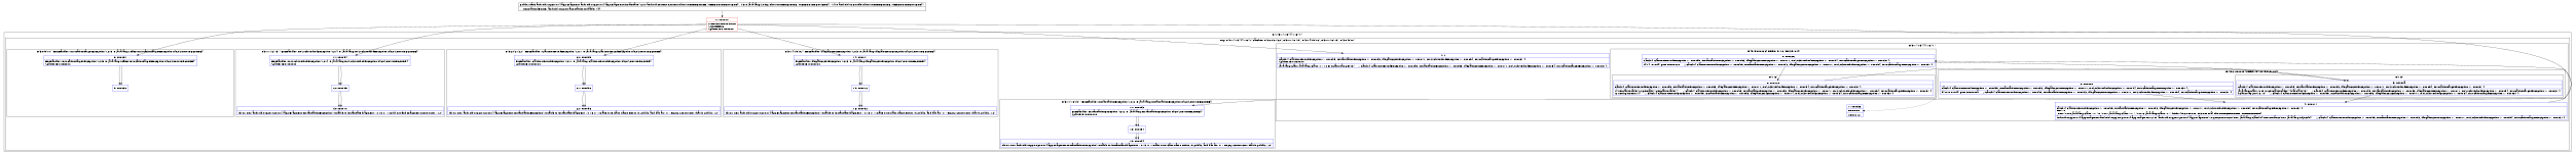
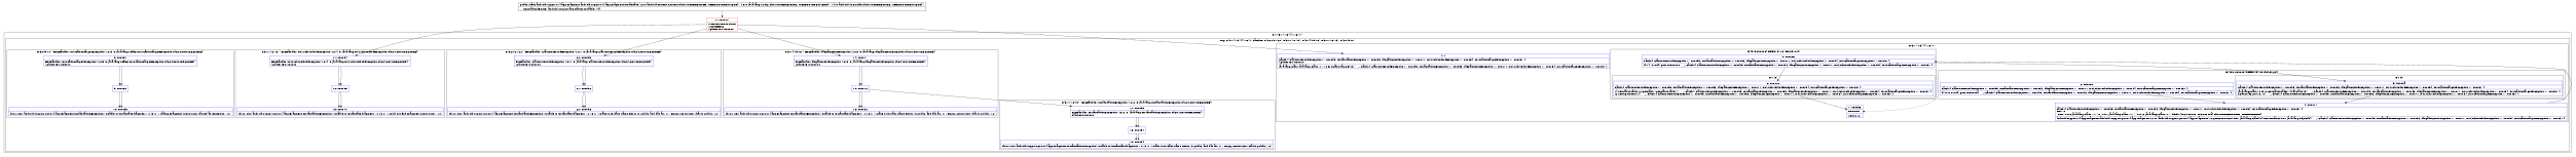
  digraph {
    node [color=blue shape=record]
    n1 [label="{3\:\ 0x000a|Catch:\{ ClassNotFoundException \-\> 0x00b5, InstantiationException \-\> 0x0093, IllegalAccessException \-\> 0x0071, NoSuchMethodException \-\> 0x0054, InvocationTargetException \-\> 0x0037 \}\l|java.lang.Class r0 = r2.getClassLoader().loadClass(r3)     \/\/ Catch:\{ ClassNotFoundException \-\> 0x00b5, InstantiationException \-\> 0x0093, IllegalAccessException \-\> 0x0071, NoSuchMethodException \-\> 0x0054, InvocationTargetException \-\> 0x0037 \}\lsClassMap.put(r3, r0)     \/\/ Catch:\{ ClassNotFoundException \-\> 0x00b5, InstantiationException \-\> 0x0093, IllegalAccessException \-\> 0x0071, NoSuchMethodException \-\> 0x0054, InvocationTargetException \-\> 0x0037 \}\l}"]
    n2 [label="{2\:\ 0x0008|Catch:\{ ClassNotFoundException \-\> 0x00b5, InstantiationException \-\> 0x0093, IllegalAccessException \-\> 0x0071, NoSuchMethodException \-\> 0x0054, InvocationTargetException \-\> 0x0037 \}\l|if (r0 == null) goto L_0x000a     \/\/ Catch:\{ ClassNotFoundException \-\> 0x00b5, InstantiationException \-\> 0x0093, IllegalAccessException \-\> 0x0071, NoSuchMethodException \-\> 0x0054, InvocationTargetException \-\> 0x0037 \}\l}"]
    n3 [label="{6\:\ 0x0028|Catch:\{ ClassNotFoundException \-\> 0x00b5, InstantiationException \-\> 0x0093, IllegalAccessException \-\> 0x0071, NoSuchMethodException \-\> 0x0054, InvocationTargetException \-\> 0x0037 \}\l|r4.setClassLoader(r2.getClass().getClassLoader())     \/\/ Catch:\{ ClassNotFoundException \-\> 0x00b5, InstantiationException \-\> 0x0093, IllegalAccessException \-\> 0x0071, NoSuchMethodException \-\> 0x0054, InvocationTargetException \-\> 0x0037 \}\lr2.setArguments(r4)     \/\/ Catch:\{ ClassNotFoundException \-\> 0x00b5, InstantiationException \-\> 0x0093, IllegalAccessException \-\> 0x0071, NoSuchMethodException \-\> 0x0054, InvocationTargetException \-\> 0x0037 \}\l}"]
    n4 [label="{5\:\ 0x0026|Catch:\{ ClassNotFoundException \-\> 0x00b5, InstantiationException \-\> 0x0093, IllegalAccessException \-\> 0x0071, NoSuchMethodException \-\> 0x0054, InvocationTargetException \-\> 0x0037 \}\l|if (r4 != null) goto L_0x0028     \/\/ Catch:\{ ClassNotFoundException \-\> 0x00b5, InstantiationException \-\> 0x0093, IllegalAccessException \-\> 0x0071, NoSuchMethodException \-\> 0x0054, InvocationTargetException \-\> 0x0037 \}\l}"]
    n5 [label="{1\:\ ?|Catch:\{ ClassNotFoundException \-\> 0x00b5, InstantiationException \-\> 0x0093, IllegalAccessException \-\> 0x0071, NoSuchMethodException \-\> 0x0054, InvocationTargetException \-\> 0x0037 \}\lSplitter:B:0:0x0000\l|java.lang.Class java.lang.Class\<?\> r0 = sClassMap.get(r3)     \/\/ Catch:\{ ClassNotFoundException \-\> 0x00b5, InstantiationException \-\> 0x0093, IllegalAccessException \-\> 0x0071, NoSuchMethodException \-\> 0x0054, InvocationTargetException \-\> 0x0037 \}\l}"]
    n6 [label="{4\:\ 0x0017|Catch:\{ ClassNotFoundException \-\> 0x00b5, InstantiationException \-\> 0x0093, IllegalAccessException \-\> 0x0071, NoSuchMethodException \-\> 0x0054, InvocationTargetException \-\> 0x0037 \}\lPHI: r0 \l  PHI: (r0v8 java.lang.Class\<?\>) = (r0v7 java.lang.Class\<?\>), (r0v12 java.lang.Class\<?\>) binds: [B:2:0x0008, B:3:0x000a] A[DONT_GENERATE, DONT_INLINE]\l|android.support.v4.app.Fragment android.support.p000v4.app.Fragment r2 = (android.support.p000v4.app.Fragment) r0.getConstructor(new java.lang.Class[0]).newInstance(new java.lang.Object[0])     \/\/ Catch:\{ ClassNotFoundException \-\> 0x00b5, InstantiationException \-\> 0x0093, IllegalAccessException \-\> 0x0071, NoSuchMethodException \-\> 0x0054, InvocationTargetException \-\> 0x0037 \}\l}"]
    n7 [label="{7\:\ 0x0036|RETURN\l|return r2\l}"]
    n8 [label="{20\:\ 0x00b5|ExcHandler: ClassNotFoundException (r2v1 'e' java.lang.ClassNotFoundException A[CUSTOM_DECLARE])\lSplitter:B:0:0x0000\l}"]
    n9 [label="{21\:\ 0x00b6}"]
    n10 [label="{22\:\ 0x00d6|throw new android.support.p000v4.app.Fragment.InstantiationException(\"Unable to instantiate fragment \" + r3 + \": make sure class name exists, is public, and has an\" + \" empty constructor that is public\", r2)\l}"]
-   n11 [label="{17\:\ 0x0093|ExcHandler: InstantiationException (r2v2 'e' java.lang.InstantiationException A[CUSTOM_DECLARE])\lSplitter:B:0:0x0000\l}"]
+   n11 [label="{17\:\ 0x0093|ExcHandler: InstantiationException (r2v2 'e' java.lang.InstantiationException A[CUSTOM_DECLARE])\lClass:B:0:0x0000\l}"]
    n12 [label="{18\:\ 0x0094}"]
    n13 [label="{19\:\ 0x00b4|throw new android.support.p000v4.app.Fragment.InstantiationException(\"Unable to instantiate fragment \" + r3 + \": make sure class name exists, is public, and has an\" + \" empty constructor that is public\", r2)\l}"]
    n14 [label="{14\:\ 0x0071|ExcHandler: IllegalAccessException (r2v3 'e' java.lang.IllegalAccessException A[CUSTOM_DECLARE])\lSplitter:B:0:0x0000\l}"]
    n15 [label="{15\:\ 0x0072}"]
    n16 [label="{16\:\ 0x0092|throw new android.support.p000v4.app.Fragment.InstantiationException(\"Unable to instantiate fragment \" + r3 + \": make sure class name exists, is public, and has an\" + \" empty constructor that is public\", r2)\l}"]
    n17 [label="{11\:\ 0x0054|ExcHandler: NoSuchMethodException (r2v4 'e' java.lang.NoSuchMethodException A[CUSTOM_DECLARE])\lSplitter:B:0:0x0000\l}"]
    n18 [label="{12\:\ 0x0055}"]
    n19 [label="{13\:\ 0x0070|throw new android.support.p000v4.app.Fragment.InstantiationException(\"Unable to instantiate fragment \" + r3 + \": could not find Fragment constructor\", r2)\l}"]
    n20 [label="{8\:\ 0x0037|ExcHandler: InvocationTargetException (r2v5 'e' java.lang.reflect.InvocationTargetException A[CUSTOM_DECLARE])\lSplitter:B:0:0x3000\l}"]
    n21 [label="{9\:\ 0x0038}"]
+   n22 [label="{10\:\ 0x0053|throw new android.support.p000v4.app.Fragment.InstantiationException(\"Unable to instantiate fragment \" + r3 + \": calling Fragment constructor caused an exception\", r2)\l}"]
    n23 [color=red label="{0\:\ 0x0000|MTH_ENTER_BLOCK\lSYNTHETIC\lSplitter:B:0:0x0000\l}"]
    n24 [label="{public static android.support.v4.app.Fragment android.support.v4.app.Fragment.instantiate((r2v0 android.content.Context A[IMMUTABLE_TYPE, METHOD_ARGUMENT]), (r3v0 java.lang.String A[IMMUTABLE_TYPE, METHOD_ARGUMENT]), (r4v0 android.os.Bundle A[IMMUTABLE_TYPE, METHOD_ARGUMENT]))  | , , Annotation[BUILD, android.support.annotation.Nullable, \{\}]\l}" color=""]
    subgraph cluster_1 {
      label="R(1:(5:1|(1:3)|4|(1:6)|7))"
      subgraph cluster_2 {
        label="Try: R(5:1|(1:3)|4|(1:6)|7) catches: R(3:20|21|22), R(3:17|18|19), R(3:14|15|16), R(3:11|12|13), R(3:8|9|10)"
        subgraph cluster_3 {
          label="R(5:1|(1:3)|4|(1:6)|7)"
          n5
          n6
          n7
          subgraph cluster_4 {
            label="IF [B:2:0x0008] THEN: R(1:3) ELSE: null"
            n2
            subgraph cluster_5 {
              label="R(1:3)"
              n1
            }
          }
          subgraph cluster_6 {
            label="IF [B:5:0x0026] THEN: R(1:6) ELSE: null"
            n4
            subgraph cluster_7 {
              label="R(1:6)"
              n3
            }
          }
        }
        subgraph cluster_8 {
          label="R(3:20|21|22) | ExcHandler: ClassNotFoundException (r2v1 'e' java.lang.ClassNotFoundException A[CUSTOM_DECLARE])\l"
          n8
          n9
          n10
        }
        subgraph cluster_9 {
          label="R(3:17|18|19) | ExcHandler: InstantiationException (r2v2 'e' java.lang.InstantiationException A[CUSTOM_DECLARE])\l"
          n11
          n12
          n13
        }
        subgraph cluster_10 {
          label="R(3:14|15|16) | ExcHandler: IllegalAccessException (r2v3 'e' java.lang.IllegalAccessException A[CUSTOM_DECLARE])\l"
          n14
          n15
          n16
        }
        subgraph cluster_11 {
          label="R(3:11|12|13) | ExcHandler: NoSuchMethodException (r2v4 'e' java.lang.NoSuchMethodException A[CUSTOM_DECLARE])\l"
          n17
          n18
          n19
        }
        subgraph cluster_12 {
          label="R(3:8|9|10) | ExcHandler: InvocationTargetException (r2v5 'e' java.lang.reflect.InvocationTargetException A[CUSTOM_DECLARE])\l"
          n20
          n21
+         n22
        }
      }
    }
    subgraph cluster_13 {
      label="R(3:11|12|13) | ExcHandler: NoSuchMethodException (r2v4 'e' java.lang.NoSuchMethodException A[CUSTOM_DECLARE])\l"
    }
    subgraph cluster_14 {
      label="R(3:20|21|22) | ExcHandler: ClassNotFoundException (r2v1 'e' java.lang.ClassNotFoundException A[CUSTOM_DECLARE])\l"
    }
    subgraph cluster_15 {
      label="R(3:17|18|19) | ExcHandler: InstantiationException (r2v2 'e' java.lang.InstantiationException A[CUSTOM_DECLARE])\l"
    }
    subgraph cluster_16 {
      label="R(3:14|15|16) | ExcHandler: IllegalAccessException (r2v3 'e' java.lang.IllegalAccessException A[CUSTOM_DECLARE])\l"
    }
    subgraph cluster_17 {
      label="R(3:8|9|10) | ExcHandler: InvocationTargetException (r2v5 'e' java.lang.reflect.InvocationTargetException A[CUSTOM_DECLARE])\l"
    }
    n1 -> n6
    n2 -> n6 [style=solid]
-   n3 -> n1
+   n3 -> n7
    n4 -> n1
    n4 -> n3
    n4 -> n7 [style=dashed]
    n6 -> n4
    n8 -> n9
    n8 -> n9
    n9 -> n10
    n9 -> n10
    n11 -> n12
    n11 -> n12
    n12 -> n13
    n12 -> n13
    n14 -> n15
    n14 -> n15
    n15 -> n16
    n15 -> n16
    n17 -> n18
    n17 -> n18
    n18 -> n19
    n18 -> n19
    n20 -> n21
    n20 -> n21
+   n21 -> n22
+   n21 -> n22
    n23 -> n5
    n23 -> n8
-   n23 -> n11
+   n15 -> n11
    n23 -> n14
    n23 -> n17
-   n23 -> n20
    n24 -> n23
  }
